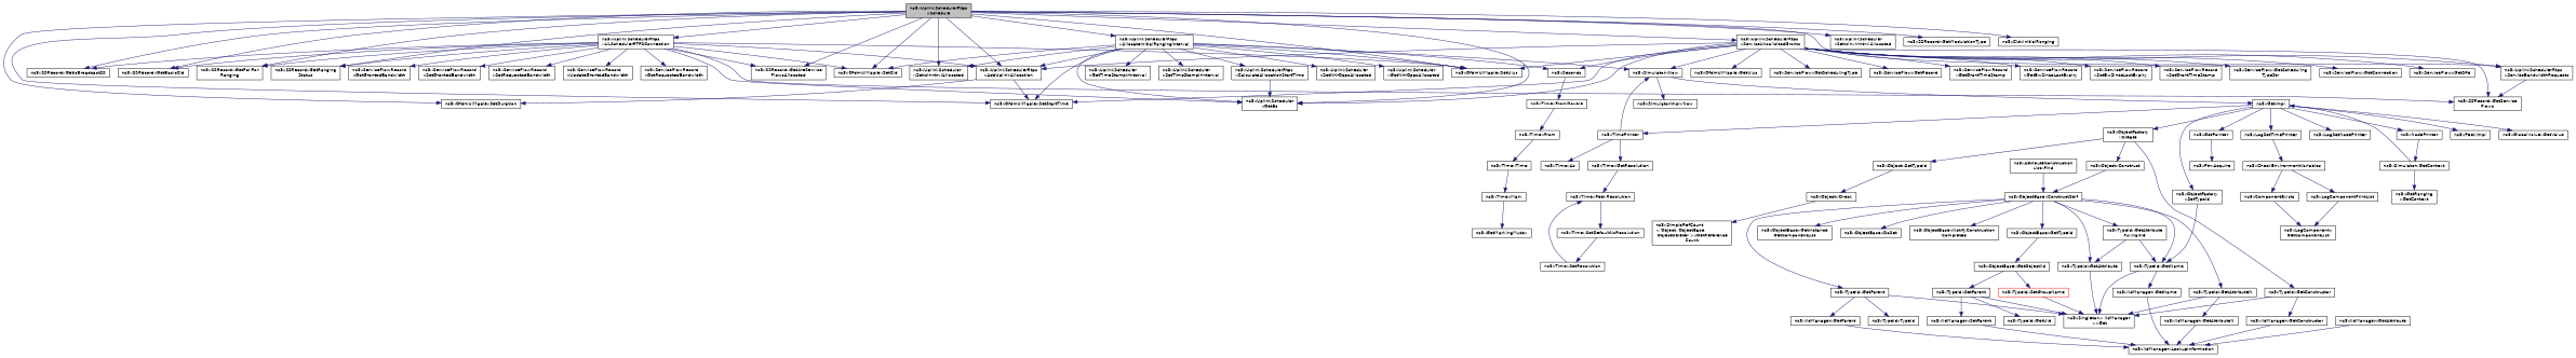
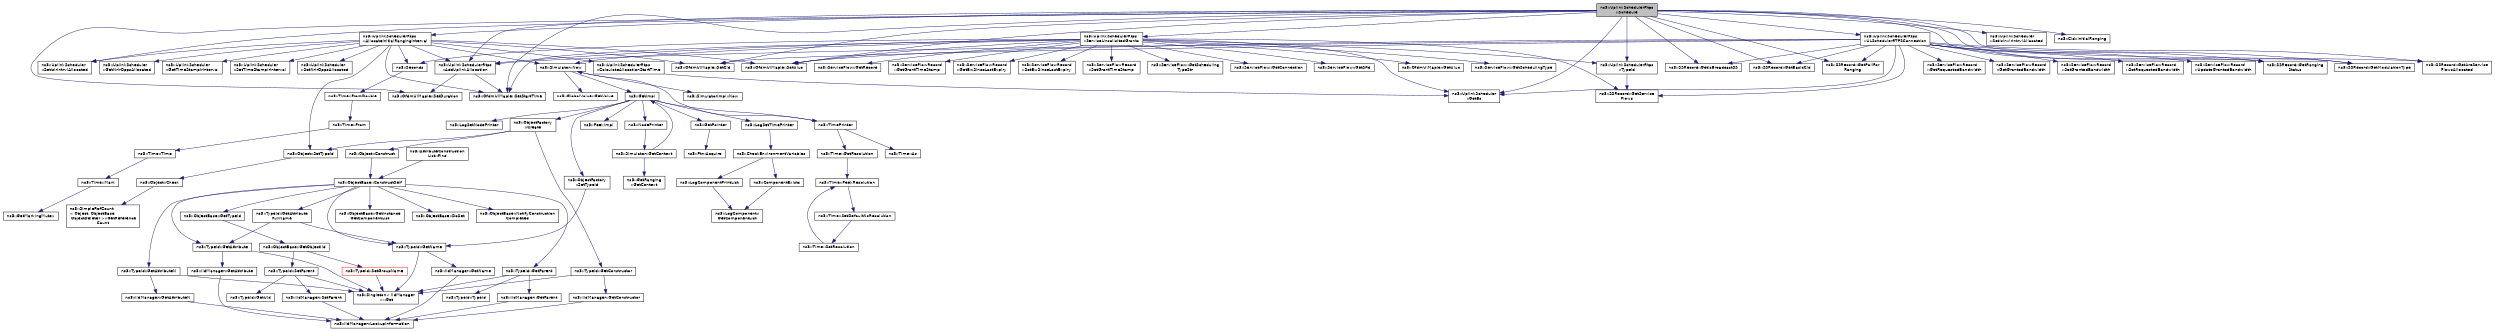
  digraph {
    rankdir=TB
    node [color=black fillcolor=white fontname=Helvetica fontsize=10 shape=record style=filled]
    edge [color=midnightblue fontname=Helvetica fontsize=10 labelfontname=Helvetica labelfontsize=10 style=solid]
    n1 [fillcolor=grey75 fontcolor=black height=0.2 label="ns3::UplinkSchedulerRtps\l::Schedule" width=0.4]
    n2 [height=0.2 label="ns3::UplinkScheduler\l::SetIsIrIntrvlAllocated" width=0.4]
    n3 [height=0.2 label="ns3::UplinkScheduler\l::SetIsInvIrIntrvlAllocated" width=0.4]
    n4 [height=0.2 label="ns3::UplinkScheduler\l::GetBs" width=0.4]
    n5 [height=0.2 label="ns3::UplinkSchedulerRtps\l::AllocateInitialRangingInterval" width=0.4]
    n6 [height=0.2 label="ns3::OfdmUlMapIe::SetCid" width=0.4]
    n7 [height=0.2 label="ns3::OfdmUlMapIe::SetStartTime" width=0.4]
    n8 [height=0.2 label="ns3::OfdmUlMapIe::SetUiuc" width=0.4]
    n9 [height=0.2 label="ns3::UplinkSchedulerRtps\l::AddUplinkAllocation" width=0.4]
    n10 [height=0.2 label="ns3::OfdmUlMapIe::SetDuration" width=0.4]
    n11 [height=0.2 label="ns3::SSRecord::GetIsBroadcastSS" width=0.4]
    n12 [height=0.2 label="ns3::SSRecord::GetBasicCid" width=0.4]
    n13 [height=0.2 label="ns3::SSRecord::GetPollFor\lRanging" width=0.4]
    n14 [height=0.2 label="ns3::SSRecord::GetRanging\lStatus" width=0.4]
    n15 [height=0.2 label="ns3::SSRecord::GetModulationType" width=0.4]
    n16 [height=0.2 label="ns3::SSRecord::GetAreService\lFlowsAllocated" width=0.4]
    n17 [height=0.2 label="ns3::UplinkSchedulerRtps\l::ServiceUnsolicitedGrants" width=0.4]
-   n18 [height=0.2 label="ns3::UplinkSchedulerRtps\l::ServiceBandwidthRequests" width=0.4]
+   n18 [height=0.2 label="ns3::UplinkSchedulerRtps\l::TypeId" width=0.4]
    n19 [height=0.2 label="ns3::UplinkSchedulerRtps\l::ULSchedulerRTPSConnection" width=0.4]
    n20 [height=0.2 label="ns3::Cid::InitialRanging" width=0.4]
    n21 [height=0.2 label="ns3::Seconds" width=0.4]
    n22 [height=0.2 label="ns3::UplinkSchedulerRtps\l::CalculateAllocationStartTime" width=0.4]
    n23 [height=0.2 label="ns3::UplinkScheduler\l::SetNrIrOppsAllocated" width=0.4]
    n24 [height=0.2 label="ns3::UplinkScheduler\l::GetNrIrOppsAllocated" width=0.4]
    n25 [height=0.2 label="ns3::Simulator::Now" width=0.4]
    n26 [height=0.2 label="ns3::UplinkScheduler\l::GetTimeStampIrInterval" width=0.4]
    n27 [height=0.2 label="ns3::UplinkScheduler\l::SetTimeStampIrInterval" width=0.4]
    n28 [height=0.2 label="ns3::OfdmUlMapIe::GetUiuc" width=0.4]
    n29 [height=0.2 label="ns3::SSRecord::GetService\lFlows" width=0.4]
    n30 [height=0.2 label="ns3::ServiceFlow::GetSchedulingType" width=0.4]
    n31 [height=0.2 label="ns3::ServiceFlow::GetRecord" width=0.4]
    n32 [height=0.2 label="ns3::ServiceFlowRecord\l::GetGrantTimeStamp" width=0.4]
    n33 [height=0.2 label="ns3::ServiceFlowRecord\l::GetBwSinceLastExpiry" width=0.4]
    n34 [height=0.2 label="ns3::ServiceFlowRecord\l::SetBwSinceLastExpiry" width=0.4]
    n35 [height=0.2 label="ns3::ServiceFlowRecord\l::SetGrantTimeStamp" width=0.4]
    n36 [height=0.2 label="ns3::ServiceFlow::GetScheduling\lTypeStr" width=0.4]
    n37 [height=0.2 label="ns3::ServiceFlow::GetConnection" width=0.4]
    n38 [height=0.2 label="ns3::ServiceFlow::GetSfid" width=0.4]
    n39 [height=0.2 label="ns3::ServiceFlowRecord\l::GetRequestedBandwidth" width=0.4]
    n40 [height=0.2 label="ns3::ServiceFlowRecord\l::GetGrantedBandwidth" width=0.4]
    n41 [height=0.2 label="ns3::ServiceFlowRecord\l::SetGrantedBandwidth" width=0.4]
    n42 [height=0.2 label="ns3::ServiceFlowRecord\l::SetRequestedBandwidth" width=0.4]
    n43 [height=0.2 label="ns3::ServiceFlowRecord\l::UpdateGrantedBandwidth" width=0.4]
    n44 [height=0.2 label="ns3::Time::FromDouble" width=0.4]
    n45 [height=0.2 label="ns3::GetImpl" width=0.4]
    n46 [height=0.2 label="ns3::SimulatorImpl::Now" width=0.4]
    n47 [height=0.2 label="ns3::Time::From" width=0.4]
    n48 [height=0.2 label="ns3::Time::Time" width=0.4]
    n49 [height=0.2 label="ns3::Time::Mark" width=0.4]
    n50 [height=0.2 label="ns3::GetMarkingMutex" width=0.4]
    n51 [height=0.2 label="ns3::PeekImpl" width=0.4]
    n52 [height=0.2 label="ns3::GlobalValue::GetValue" width=0.4]
    n53 [height=0.2 label="ns3::ObjectFactory\l::SetTypeId" width=0.4]
    n54 [height=0.2 label="ns3::GetPointer" width=0.4]
    n55 [height=0.2 label="ns3::ObjectFactory\l::Create" width=0.4]
    n56 [height=0.2 label="ns3::LogSetTimePrinter" width=0.4]
    n57 [height=0.2 label="ns3::TimePrinter" width=0.4]
    n58 [height=0.2 label="ns3::LogSetNodePrinter" width=0.4]
    n59 [height=0.2 label="ns3::NodePrinter" width=0.4]
    n60 [height=0.2 label="ns3::TypeId::GetName" width=0.4]
    n61 [height=0.2 label="ns3::Ptr::Acquire" width=0.4]
    n62 [height=0.2 label="ns3::TypeId::GetConstructor" width=0.4]
    n63 [height=0.2 label="ns3::Object::SetTypeId" width=0.4]
    n64 [height=0.2 label="ns3::Object::Construct" width=0.4]
    n65 [height=0.2 label="ns3::CheckEnvironmentVariables" width=0.4]
    n66 [height=0.2 label="ns3::Time::GetResolution" width=0.4]
    n67 [height=0.2 label="ns3::Time::As" width=0.4]
    n68 [height=0.2 label="ns3::Simulator::GetContext" width=0.4]
    n69 [height=0.2 label="ns3::Singleton\< IidManager\l \>::Get" width=0.4]
    n70 [height=0.2 label="ns3::IidManager::GetName" width=0.4]
    n71 [height=0.2 label="ns3::IidManager::LookupInformation" width=0.4]
    n72 [height=0.2 label="ns3::IidManager::GetConstructor" width=0.4]
    n73 [height=0.2 label="ns3::Object::Check" width=0.4]
    n74 [height=0.2 label="ns3::ObjectBase::ConstructSelf" width=0.4]
    n75 [height=0.2 label="ns3::SimpleRefCount\l\< Object, ObjectBase,\l ObjectDeleter \>::GetReference\lCount" width=0.4]
    n76 [height=0.2 label="ns3::ObjectBase::GetInstance\lGetComponentList" width=0.4]
    n77 [height=0.2 label="ns3::TypeId::GetAttributeN" width=0.4]
    n78 [height=0.2 label="ns3::TypeId::GetAttribute" width=0.4]
    n79 [height=0.2 label="ns3::ObjectBase::DoSet" width=0.4]
    n80 [height=0.2 label="ns3::TypeId::GetAttribute\lFullName" width=0.4]
    n81 [height=0.2 label="ns3::TypeId::GetParent" width=0.4]
    n82 [height=0.2 label="ns3::ObjectBase::GetTypeId" width=0.4]
    n83 [height=0.2 label="ns3::ObjectBase::NotifyConstruction\lCompleted" width=0.4]
    n84 [height=0.2 label="ns3::IidManager::GetAttributeN" width=0.4]
    n85 [height=0.2 label="ns3::IidManager::GetAttribute" width=0.4]
    n86 [height=0.2 label="ns3::AttributeConstruction\lList::Find" width=0.4]
    n87 [height=0.2 label="ns3::IidManager::GetParent" width=0.4]
    n88 [height=0.2 label="ns3::TypeId::TypeId" width=0.4]
    n89 [height=0.2 label="ns3::ObjectBase::GetObjectIid" width=0.4]
    n90 [height=0.2 label="ns3::TypeId::SetParent" width=0.4]
    n91 [color=red height=0.2 label="ns3::TypeId::SetGroupName" width=0.4]
    n92 [height=0.2 label="ns3::TypeId::GetUid" width=0.4]
    n93 [height=0.2 label="ns3::IidManager::SetParent" width=0.4]
    n94 [height=0.2 label="ns3::ComponentExists" width=0.4]
    n95 [height=0.2 label="ns3::LogComponentPrintList" width=0.4]
    n96 [height=0.2 label="ns3::LogComponent::\lGetComponentList" width=0.4]
    n97 [height=0.2 label="ns3::Time::PeekResolution" width=0.4]
    n98 [height=0.2 label="ns3::Time::SetDefaultNsResolution" width=0.4]
    n99 [height=0.2 label="ns3::Time::SetResolution" width=0.4]
    n100 [height=0.2 label="ns3::GetRanging\l::GetContext" width=0.4]
    n1 -> n2
    n1 -> n3
    n1 -> n4
    n1 -> n5
    n1 -> n6
    n1 -> n7
    n1 -> n8
    n1 -> n9
    n1 -> n10
    n1 -> n11
    n1 -> n12
    n1 -> n13
    n1 -> n14
    n1 -> n15
    n1 -> n16
    n1 -> n17
    n1 -> n18
    n1 -> n19
    n1 -> n20
    n5 -> n2
-   n5 -> n4
+   n5 -> n63
    n5 -> n6
    n5 -> n7
    n5 -> n8
    n5 -> n9
    n5 -> n21
    n5 -> n22
    n5 -> n23
    n5 -> n24
    n5 -> n25
    n5 -> n26
    n5 -> n27
    n9 -> n7
    n9 -> n10
    n17 -> n4
    n17 -> n7
    n17 -> n8
    n17 -> n9
    n17 -> n18
    n17 -> n21
    n17 -> n25
    n17 -> n28
    n17 -> n29
    n17 -> n30
    n17 -> n31
    n17 -> n32
    n17 -> n33
    n17 -> n34
    n17 -> n35
    n17 -> n36
    n17 -> n37
    n17 -> n38
    n18 -> n29
    n19 -> n4
    n19 -> n6
    n19 -> n8
    n19 -> n9
    n19 -> n11
    n19 -> n12
    n19 -> n13
    n19 -> n14
+   n19 -> n15
    n19 -> n16
    n19 -> n29
    n19 -> n39
    n19 -> n40
    n19 -> n41
    n19 -> n42
    n19 -> n43
    n21 -> n44
    n22 -> n4
    n25 -> n45
    n25 -> n46
    n44 -> n47
    n45 -> n51
-   n45 -> n52
+   n25 -> n52
    n45 -> n53
    n45 -> n54
    n45 -> n55
    n45 -> n56
    n45 -> n57
    n45 -> n58
    n45 -> n59
    n47 -> n48
    n48 -> n49
    n49 -> n50
    n53 -> n60
    n54 -> n61
    n55 -> n62
    n55 -> n63
    n55 -> n64
    n56 -> n65
    n57 -> n25
    n57 -> n66
    n57 -> n67
    n59 -> n68
    n60 -> n69
    n60 -> n70
    n62 -> n69
    n62 -> n72
    n63 -> n73
    n64 -> n74
    n65 -> n94
    n65 -> n95
    n66 -> n97
    n68 -> n45
    n68 -> n100
    n70 -> n71
    n72 -> n71
    n73 -> n75
    n74 -> n60
    n74 -> n76
    n74 -> n77
    n74 -> n78
    n74 -> n79
    n74 -> n80
    n74 -> n81
    n74 -> n82
    n74 -> n83
    n77 -> n69
    n77 -> n84
    n78 -> n69
+   n78 -> n85
    n80 -> n60
    n80 -> n78
    n81 -> n69
    n81 -> n87
    n81 -> n88
    n82 -> n89
    n84 -> n71
    n85 -> n71
    n86 -> n74
    n87 -> n71
    n89 -> n90
    n89 -> n91
    n90 -> n69
    n90 -> n92
    n90 -> n93
    n91 -> n69
    n93 -> n71
    n94 -> n96
    n95 -> n96
    n97 -> n98
    n98 -> n99
    n99 -> n97
  }
